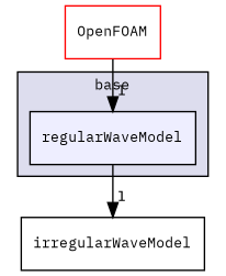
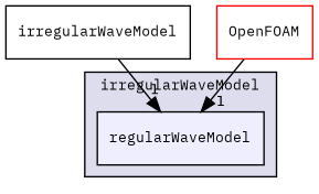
  digraph {
    compound=true
    fontname="IBM Plex Mono"
    node [fontname="IBM Plex Mono" fontsize=10 shape=box]
    edge [fontname="IBM Plex Mono" headlabel=1 labeldistance=1.5 labelfontname=Helvetica labelfontsize=10]
    n1 [fillcolor="#eeeeff" label=regularWaveModel pencolor=black style=filled]
    n2 [label=irregularWaveModel]
    n3 [color=red label=OpenFOAM]
    subgraph cluster_1 {
      bgcolor="#ddddee"
      fontsize=10
-     label=base
+     label=irregularWaveModel
      pencolor=black
      n1
    }
-   n1 -> n2
+   n2 -> n1
    n3 -> n1
  }
